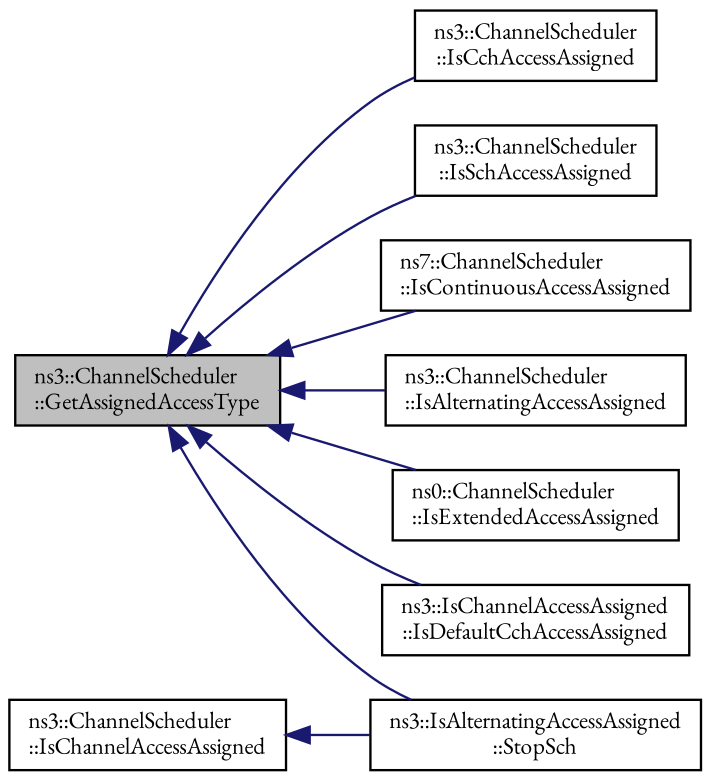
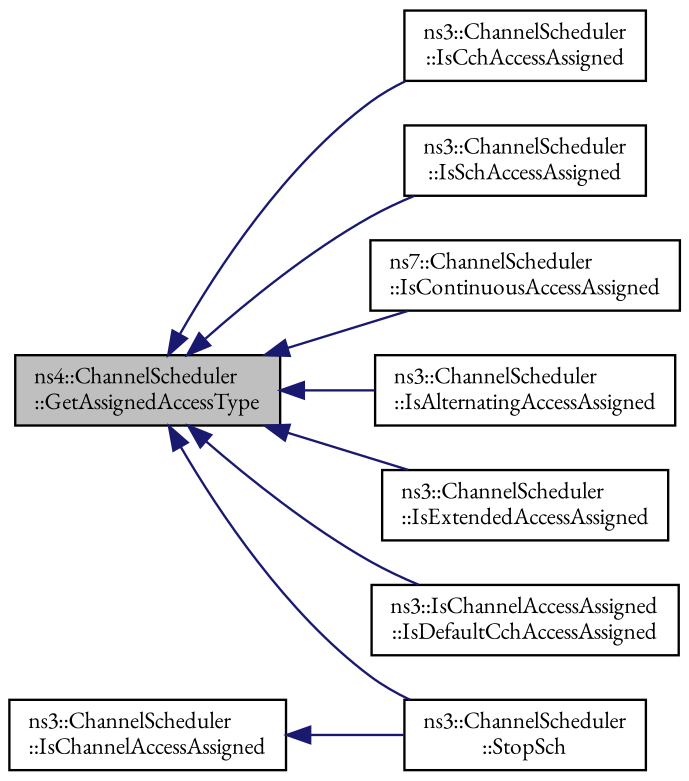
  digraph {
    fontname="EB Garamond"
    rankdir=LR
    node [color=black fillcolor=white fontname="EB Garamond" fontsize=10 shape=record style=filled]
    edge [color=midnightblue dir=back fontname="EB Garamond" fontsize=10 labelfontname=Helvetica labelfontsize=10 style=solid]
-   n1 [fillcolor=grey75 fontcolor=black height=0.2 label="ns3::ChannelScheduler\l::GetAssignedAccessType" width=0.4]
+   n1 [fillcolor=grey75 fontcolor=black height=0.2 label="ns4::ChannelScheduler\l::GetAssignedAccessType" width=0.4]
    n2 [height=0.2 label="ns3::ChannelScheduler\l::IsCchAccessAssigned" width=0.4]
    n3 [height=0.2 label="ns3::ChannelScheduler\l::IsSchAccessAssigned" width=0.4]
    n4 [height=0.2 label="ns7::ChannelScheduler\l::IsContinuousAccessAssigned" width=0.4]
    n5 [height=0.2 label="ns3::ChannelScheduler\l::IsAlternatingAccessAssigned" width=0.4]
-   n6 [height=0.2 label="ns0::ChannelScheduler\l::IsExtendedAccessAssigned" width=0.4]
+   n6 [height=0.2 label="ns3::ChannelScheduler\l::IsExtendedAccessAssigned" width=0.4]
    n7 [height=0.2 label="ns3::IsChannelAccessAssigned\l::IsDefaultCchAccessAssigned" width=0.4]
-   n8 [height=0.2 label="ns3::IsAlternatingAccessAssigned\l::StopSch" width=0.4]
+   n8 [height=0.2 label="ns3::ChannelScheduler\l::StopSch" width=0.4]
    n9 [height=0.2 label="ns3::ChannelScheduler\l::IsChannelAccessAssigned" width=0.4]
    n1 -> n2
    n1 -> n3
    n1 -> n4
    n1 -> n5
    n1 -> n6
    n1 -> n7
    n1 -> n8
    n9 -> n8
  }
